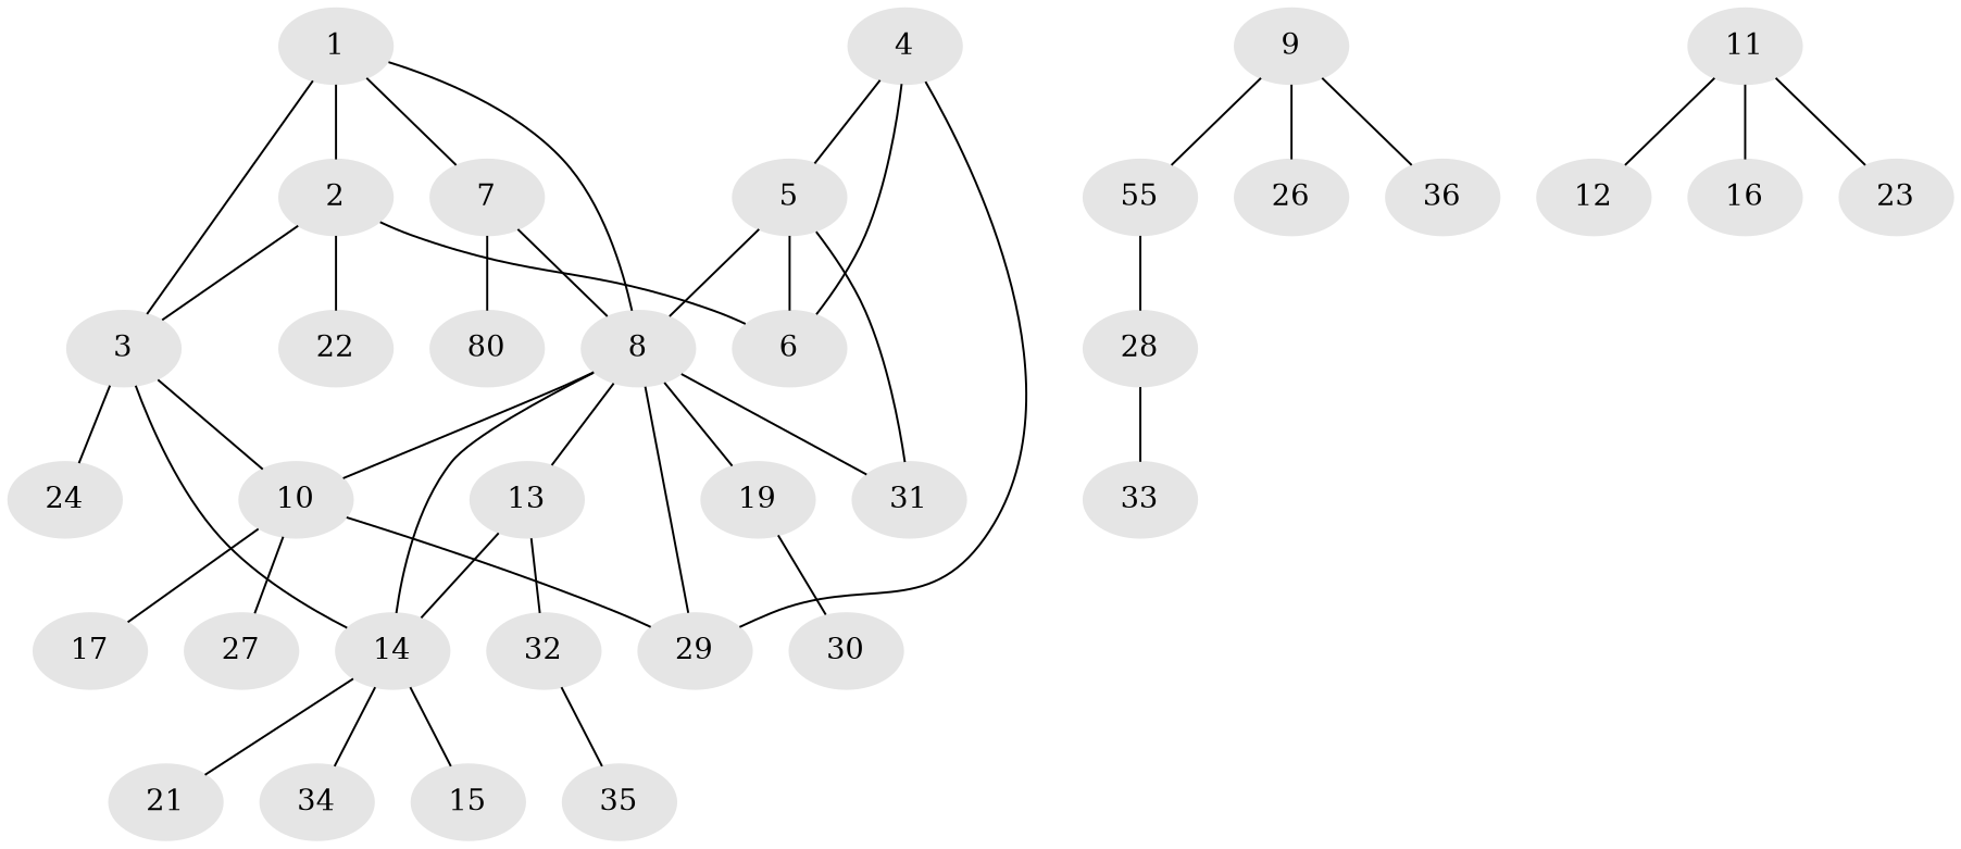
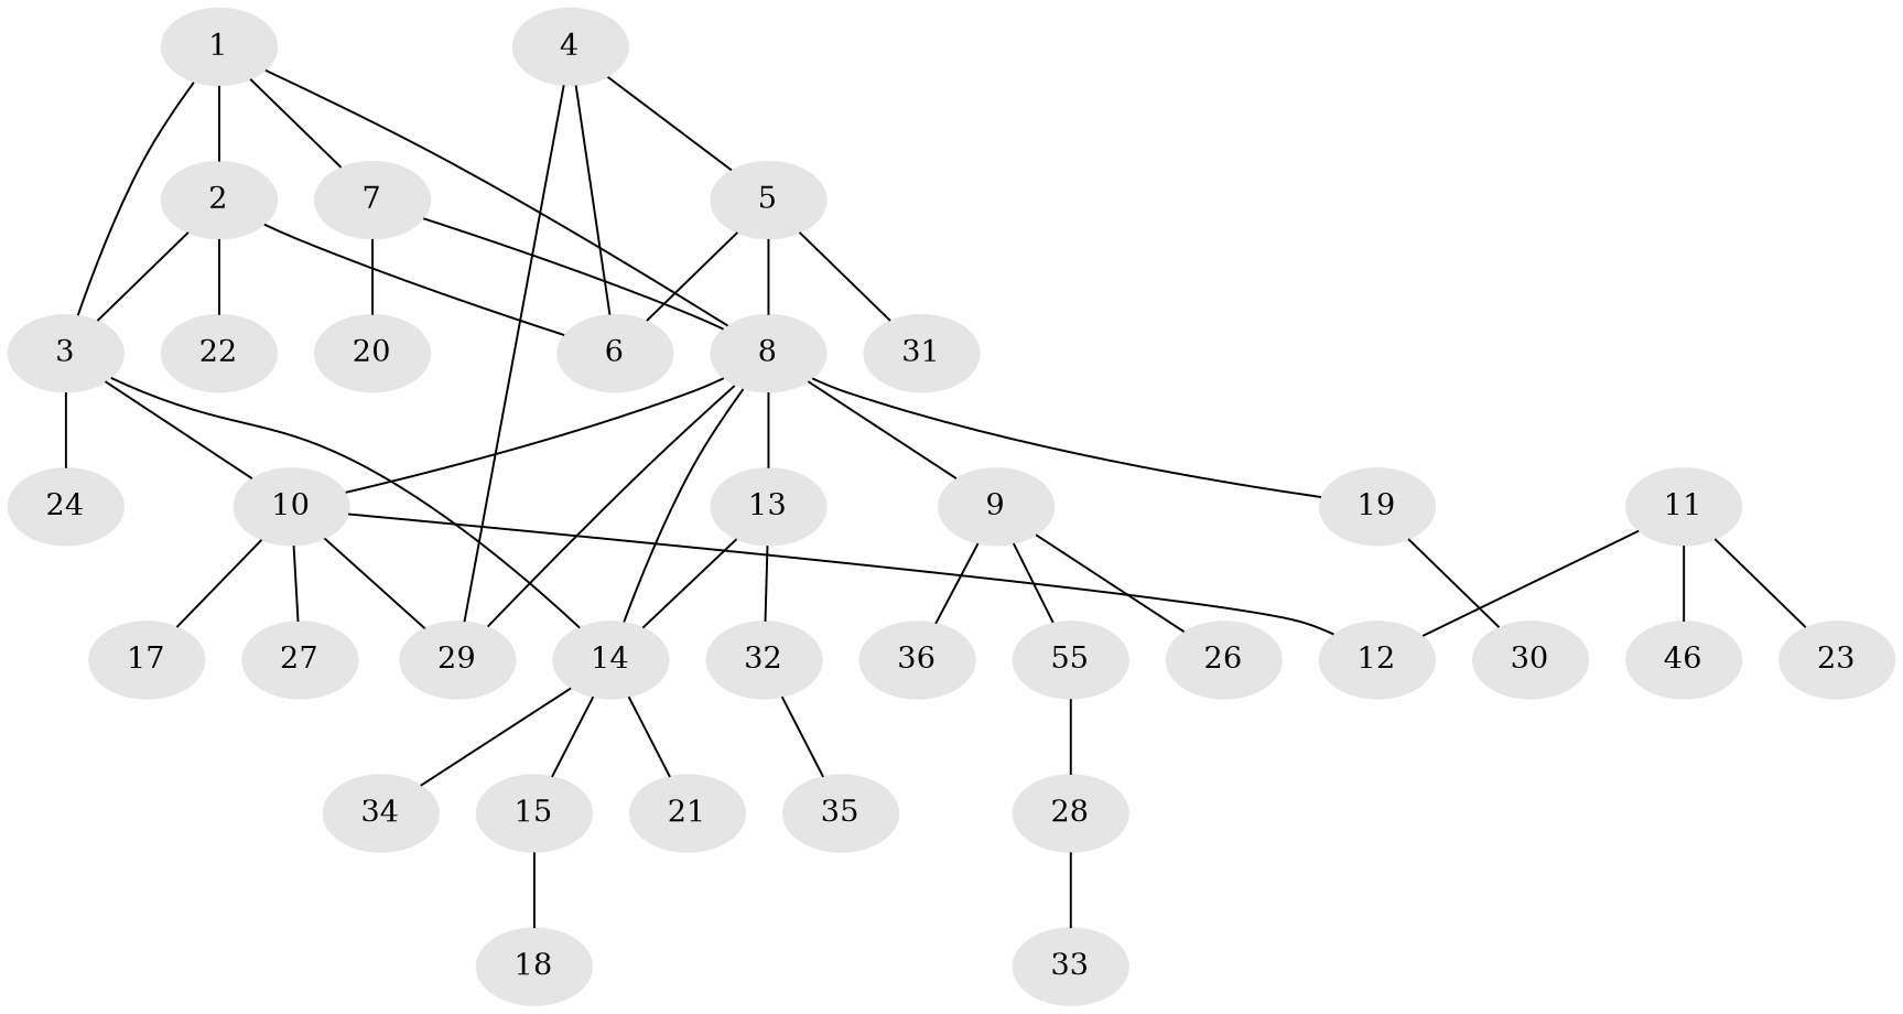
  graph {
    node [color=gray90 style=filled]
    edge [weight=1.0]
    1
    2
    3
    7
    8
    6
    22
    10
    14
    24
-   20 [label=80]
+   20
    9
    13
    19
    29
    12
    17
    27
    15
    21
    34
    4
    5
    31
    11
-   16
+   16 [label=46]
    23
    n28 [label=55]
    26
    36
    32
    30
    28
    35
+   18
    33
    1 -- 2 [weight=6.0]
    1 -- 3
    1 -- 7
    1 -- 8
    2 -- 3
    2 -- 6
    2 -- 22
    3 -- 10
    3 -- 14
    3 -- 24 [weight=4.0]
    7 -- 8
    7 -- 20
    8 -- 10
    8 -- 14
-   8 -- 31
+   8 -- 9
    8 -- 13
    8 -- 19
    8 -- 29
    10 -- 29
+   10 -- 12
    10 -- 17
    10 -- 27
    14 -- 15
    14 -- 21
    14 -- 34
    9 -- n28
    9 -- 26
    9 -- 36
    13 -- 14
    13 -- 32
    19 -- 30
+   15 -- 18
    4 -- 6
    4 -- 29
    4 -- 5
    5 -- 8 [weight=2.0]
    5 -- 6 [weight=4.0]
    5 -- 31
    11 -- 12
    11 -- 16 [weight=3.0]
    11 -- 23
    n28 -- 28
    32 -- 35
    28 -- 33
  }
